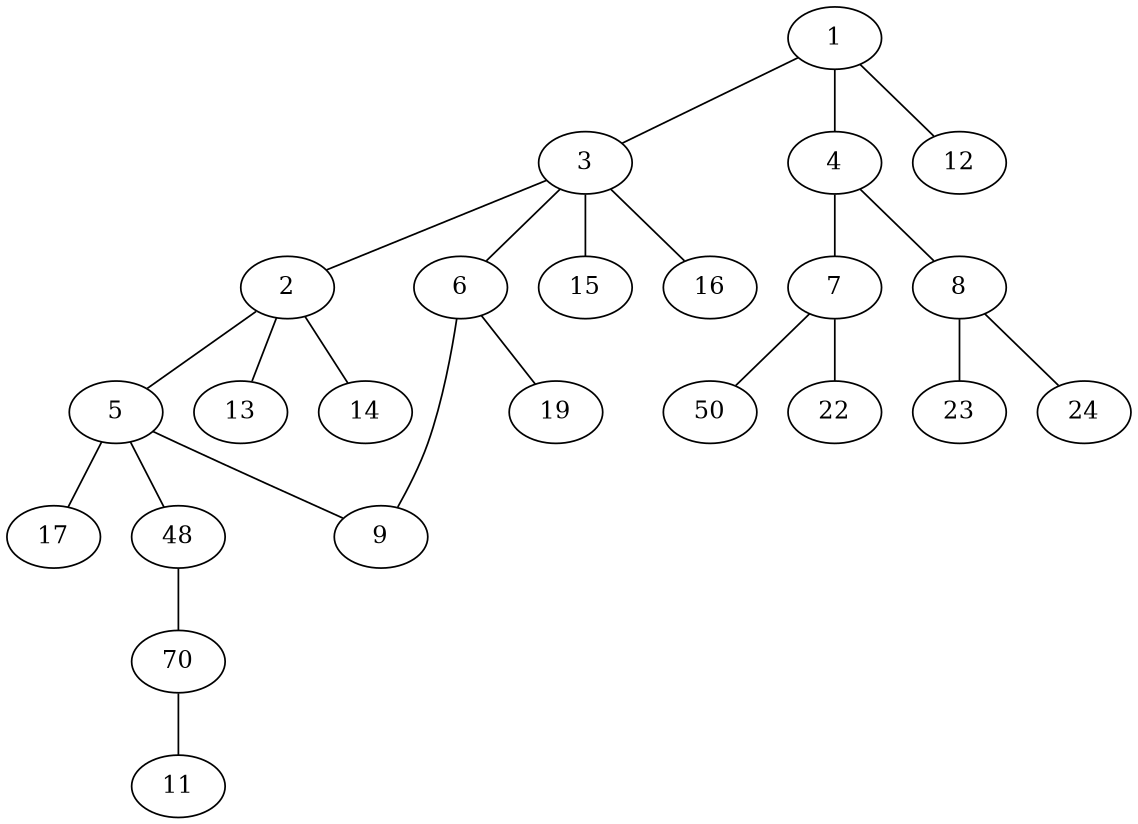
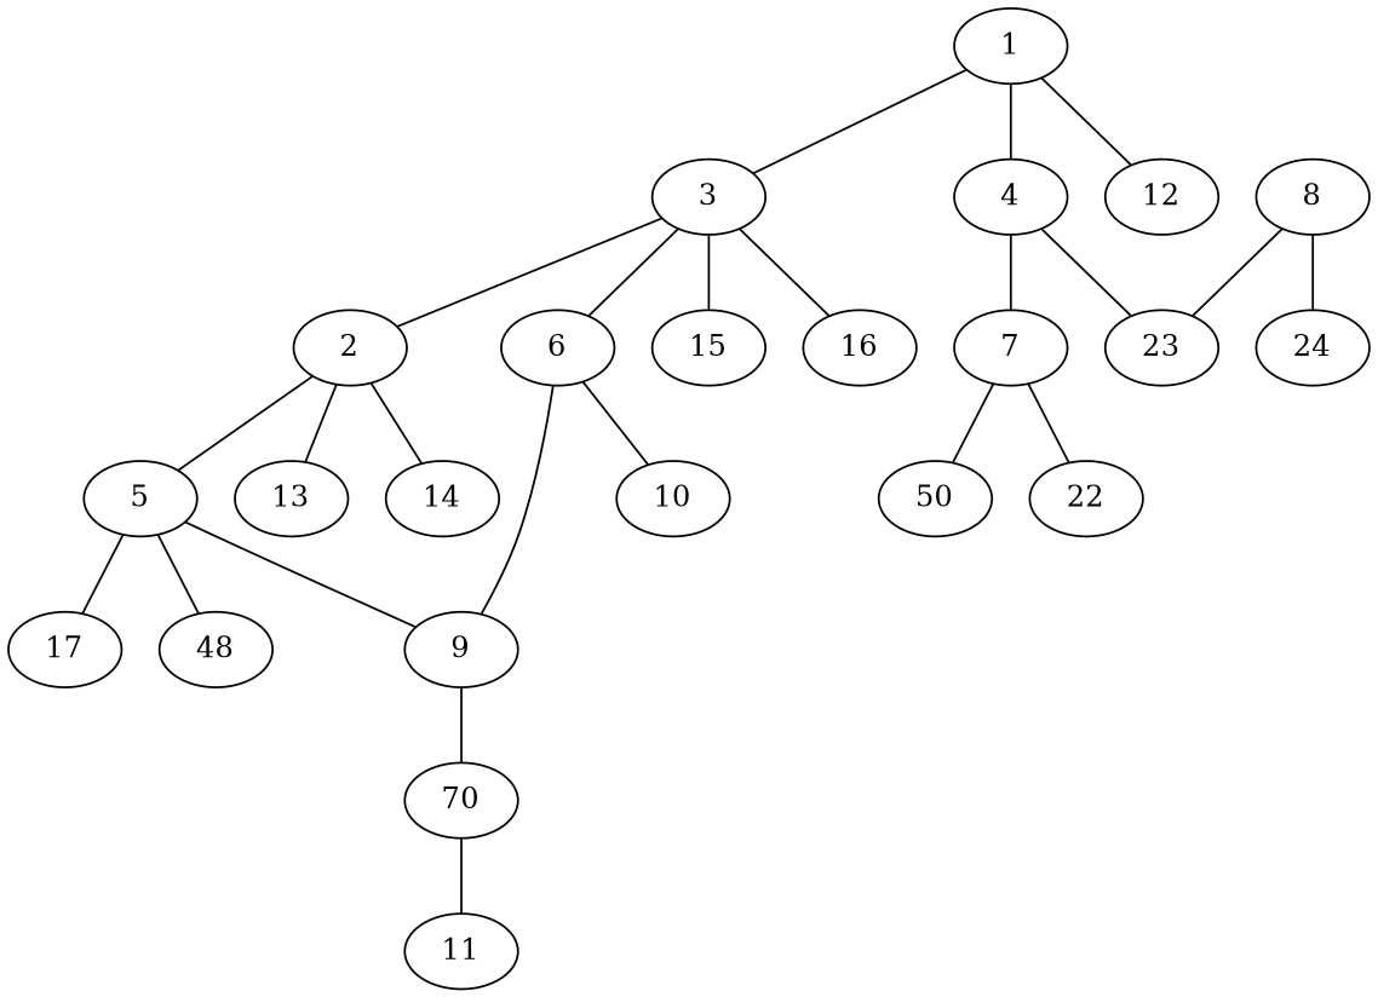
  graph {
    node [chem=H]
    edge [valence=1]
    1 [chem=C]
    3 [chem=C]
    4 [chem=C]
    12
    2 [chem=C]
    5 [chem=C]
    13
    14
    6 [chem=C]
    15
    16
    7 [chem=C]
    8 [chem=C]
    9 [chem=C]
    17
    n16 [label=48]
-   19
+   19 [label=10]
    n18 [label=50]
    22
    23
    24
    n22 [chem=C label=70]
    11 [chem=O]
    1 -- 3
    1 -- 4
    1 -- 12
    3 -- 2
    3 -- 6
    3 -- 15
    3 -- 16
    4 -- 7
-   4 -- 8 [valence=2]
+   4 -- 23 [valence=2]
    2 -- 5
    2 -- 13
    2 -- 14
    5 -- 9
    5 -- 17
    5 -- n16
    6 -- 9 [valence=2]
    6 -- 19
    7 -- n18
    7 -- 22
    8 -- 23
    8 -- 24
-   n16 -- n22
+   9 -- n22
    n22 -- 11 [valence=2]
  }
